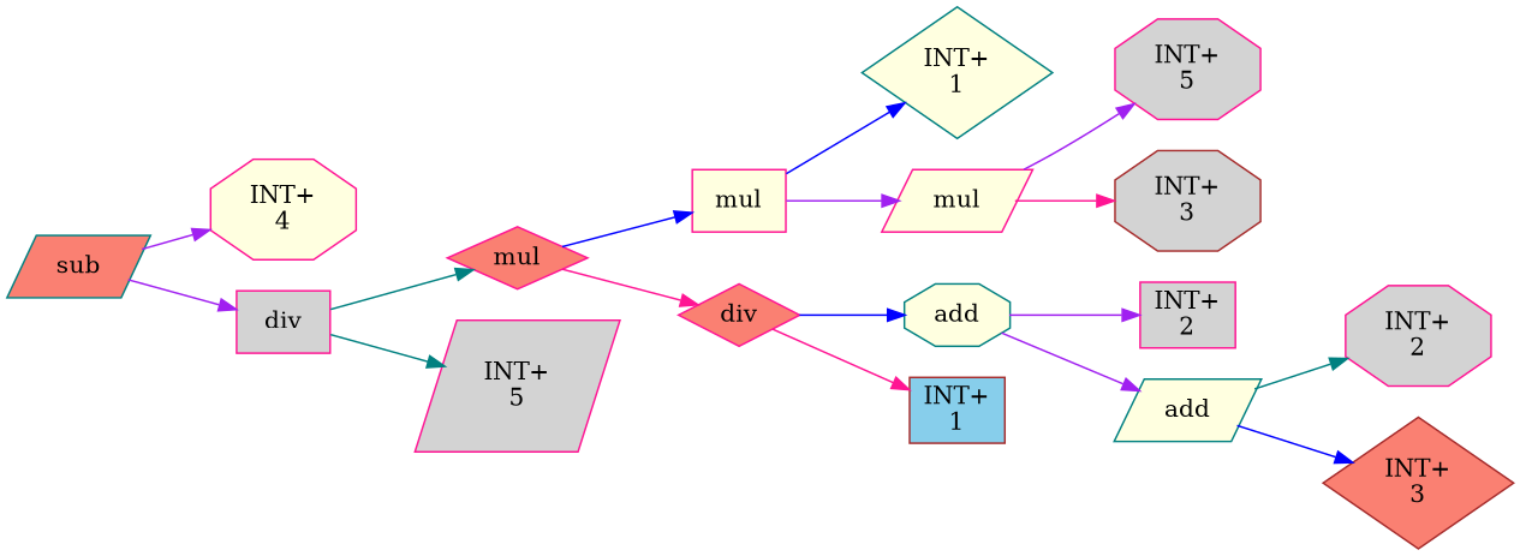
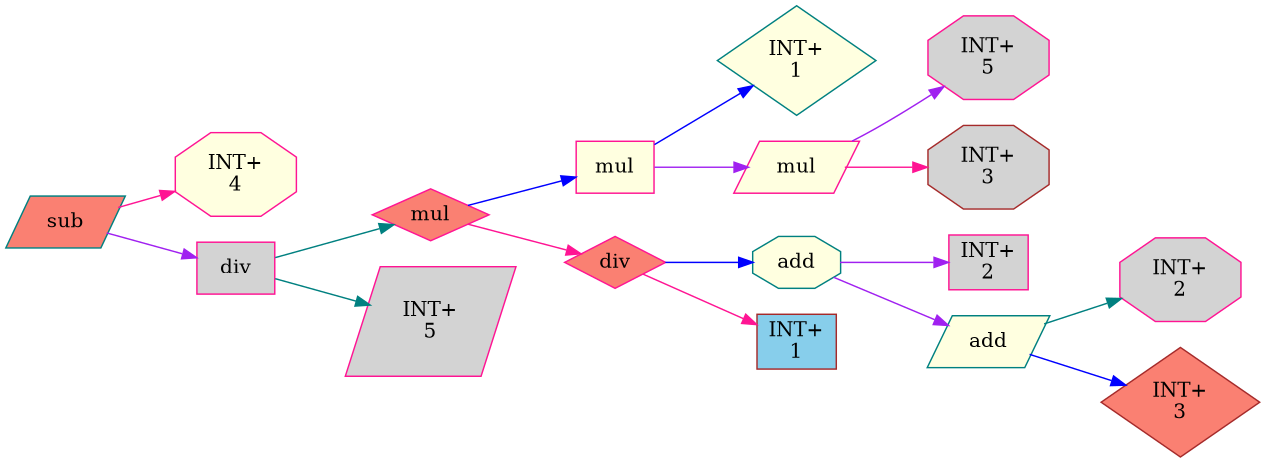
  digraph {
    rankdir=LR
    node [shape=octagon style=filled fillcolor=lightyellow color=deeppink]
    edge [color=purple]
    n1 [label=sub shape=parallelogram fillcolor=salmon color=teal]
    n2 [label="INT+\n4"]
    n3 [label=div shape=box fillcolor=lightgrey]
    n4 [label=mul shape=diamond fillcolor=salmon]
    n5 [label="INT+\n5" shape=parallelogram fillcolor=lightgrey]
    n6 [label=mul shape=box]
    n7 [label=div shape=diamond fillcolor=salmon]
    n8 [label="INT+\n1" shape=diamond color=teal]
    n9 [label=mul shape=parallelogram]
    n10 [label="INT+\n5" fillcolor=lightgrey]
    n11 [label="INT+\n3" fillcolor=lightgrey color=brown]
    n12 [label=add color=teal]
    n13 [label="INT+\n1" shape=box fillcolor=skyblue color=brown]
    n14 [label="INT+\n2" shape=box fillcolor=lightgrey]
    n15 [label=add shape=parallelogram color=teal]
    n16 [label="INT+\n2" fillcolor=lightgrey]
    n17 [label="INT+\n3" shape=diamond fillcolor=salmon color=brown]
-   n1 -> n2
+   n1 -> n2 [color=deeppink]
    n1 -> n3
    n3 -> n4 [color=teal]
    n3 -> n5 [color=teal]
    n4 -> n6 [color=blue]
    n4 -> n7 [color=deeppink]
    n6 -> n8 [color=blue]
    n6 -> n9
    n7 -> n12 [color=blue]
    n7 -> n13 [color=deeppink]
    n9 -> n10
    n9 -> n11 [color=deeppink]
    n12 -> n14
    n12 -> n15
    n15 -> n16 [color=teal]
    n15 -> n17 [color=blue]
  }
